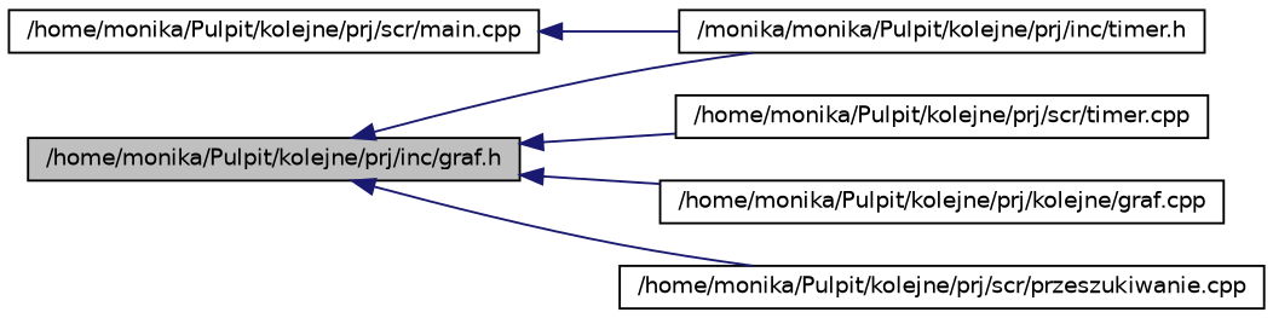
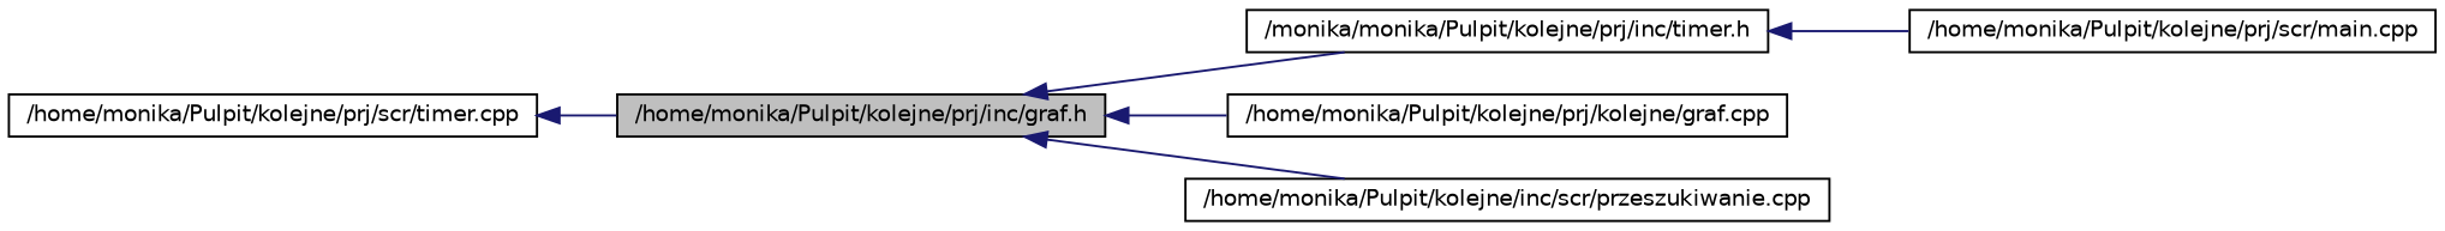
  digraph {
    rankdir=LR
    node [color=black fillcolor=white fontname=Helvetica fontsize=10 shape=record style=filled]
    edge [color=midnightblue dir=back fontname=Helvetica fontsize=10 labelfontname=Helvetica labelfontsize=10 style=solid]
    n1 [fillcolor=grey75 fontcolor=black height=0.2 label="/home/monika/Pulpit/kolejne/prj/inc/graf.h" width=0.4]
    n2 [height=0.2 label="/home/monika/Pulpit/kolejne/prj/scr/timer.cpp" width=0.4]
    n3 [height=0.2 label="/monika/monika/Pulpit/kolejne/prj/inc/timer.h" width=0.4]
    n4 [height=0.2 label="/home/monika/Pulpit/kolejne/prj/kolejne/graf.cpp" width=0.4]
-   n5 [height=0.2 label="/home/monika/Pulpit/kolejne/prj/scr/przeszukiwanie.cpp" width=0.4]
+   n5 [height=0.2 label="/home/monika/Pulpit/kolejne/inc/scr/przeszukiwanie.cpp" width=0.4]
    n6 [height=0.2 label="/home/monika/Pulpit/kolejne/prj/scr/main.cpp" width=0.4]
-   n1 -> n2
+   n2 -> n1
    n1 -> n3
    n1 -> n4
    n1 -> n5
-   n6 -> n3
+   n3 -> n6
  }
